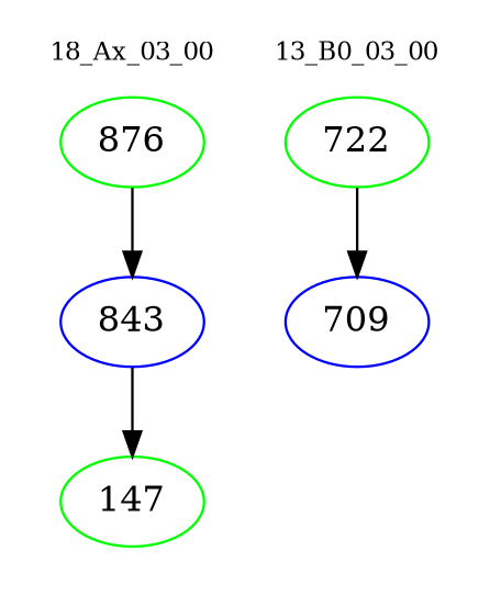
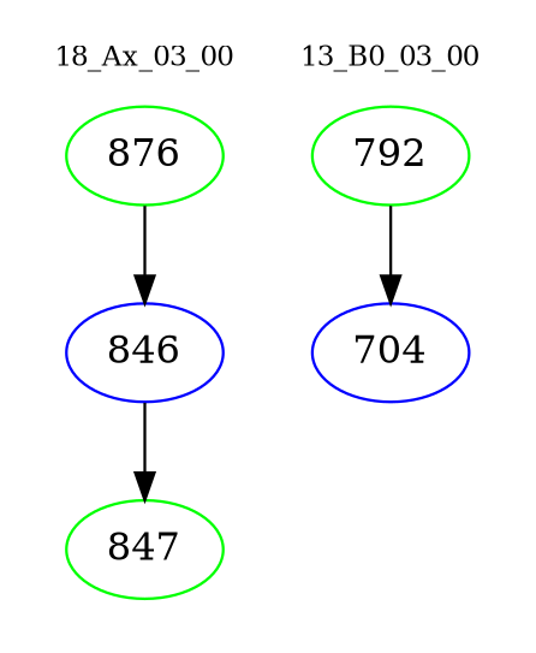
  digraph {
    node [color=green]
    edge [color=black]
    n1 [label=876]
-   n2 [color=blue label=843]
-   n3 [label=147]
-   n4 [label=722]
-   n5 [color=blue label=709]
+   n2 [color=blue label=846]
+   n3 [label=847]
+   n4 [label=792]
+   n5 [color=blue label=704]
    subgraph cluster_1 {
      color=white
      fontsize=10
      label="18_Ax_03_00"
      n1
      n2
      n3
    }
    subgraph cluster_2 {
      color=white
      fontsize=10
      label="13_B0_03_00"
      n4
      n5
    }
    n1 -> n2
    n2 -> n3
    n4 -> n5
  }
